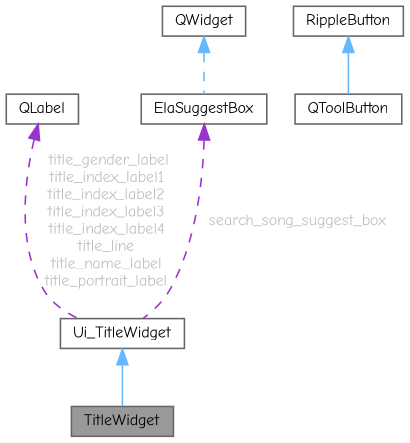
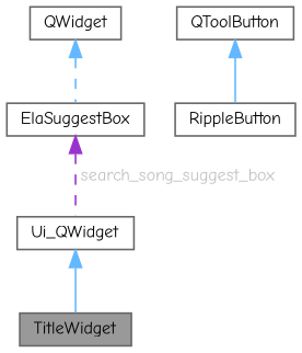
  digraph {
    fontname="Comic Neue"
    node [color=gray40 fillcolor=white fontname="Comic Neue" fontsize=10 shape=box style=filled]
    edge [color=steelblue1 dir=back fontname="Comic Neue" fontsize=10 labelfontname=Helvetica labelfontsize=10 style=dashed]
    n1 [fillcolor=grey60 fontcolor=black height=0.2 label=TitleWidget width=0.4]
-   n2 [height=0.2 label=Ui_TitleWidget width=0.4]
+   n2 [height=0.2 label=Ui_QWidget width=0.4]
    n3 [height=0.2 label=QToolButton width=0.4]
    n4 [height=0.2 label=RippleButton width=0.4]
-   n5 [height=0.2 label=QLabel width=0.4]
    n6 [height=0.2 label=ElaSuggestBox width=0.4]
    n7 [height=0.2 label=QWidget width=0.4]
    n2 -> n1 [style=solid]
-   n4 -> n3 [style=solid]
-   n5 -> n2 [color=darkorchid3 fontcolor=grey label=" title_gender_label\ntitle_index_label1\ntitle_index_label2\ntitle_index_label3\ntitle_index_label4\ntitle_line\ntitle_name_label\ntitle_portrait_label"]
+   n3 -> n4 [style=solid]
    n6 -> n2 [color=darkorchid3 fontcolor=grey label=" search_song_suggest_box"]
    n7 -> n6
  }
